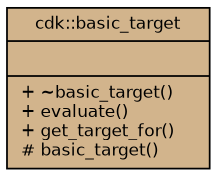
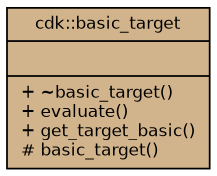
  digraph {
-   n1 [color=black fillcolor=tan fontcolor=black fontname=Helvetica fontsize=10 height=0.2 label="{cdk::basic_target\n||+ ~basic_target()\l+ evaluate()\l+ get_target_for()\l# basic_target()\l}" shape=record style=filled width=0.4]
+   n1 [color=black fillcolor=tan fontcolor=black fontname=Helvetica fontsize=10 height=0.2 label="{cdk::basic_target\n||+ ~basic_target()\l+ evaluate()\l+ get_target_basic()\l# basic_target()\l}" shape=record style=filled width=0.4]
  }
